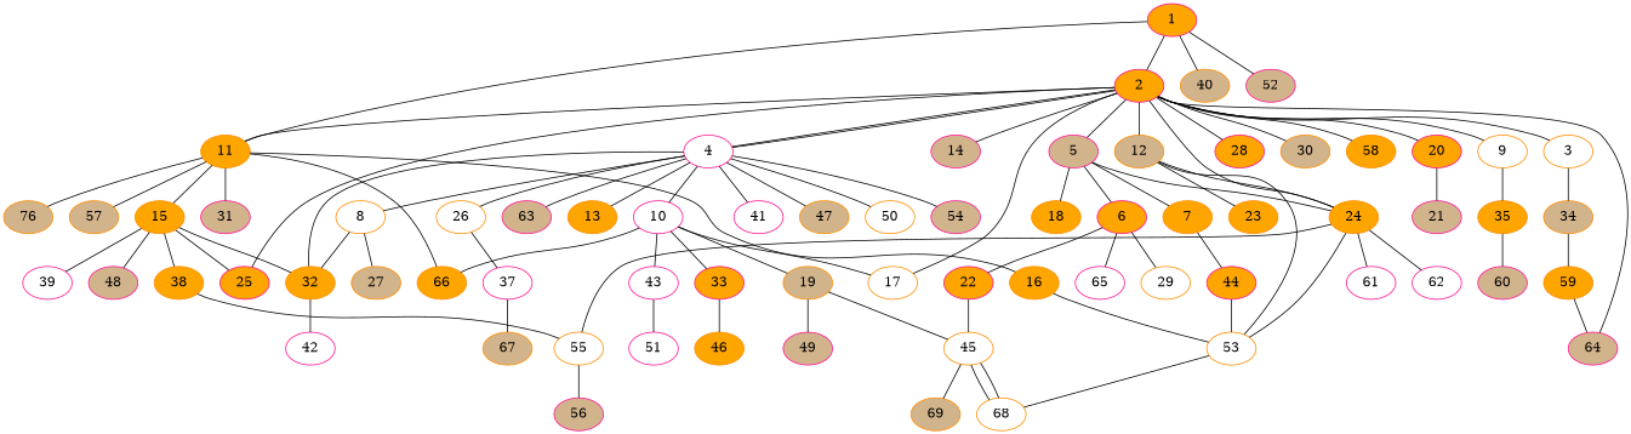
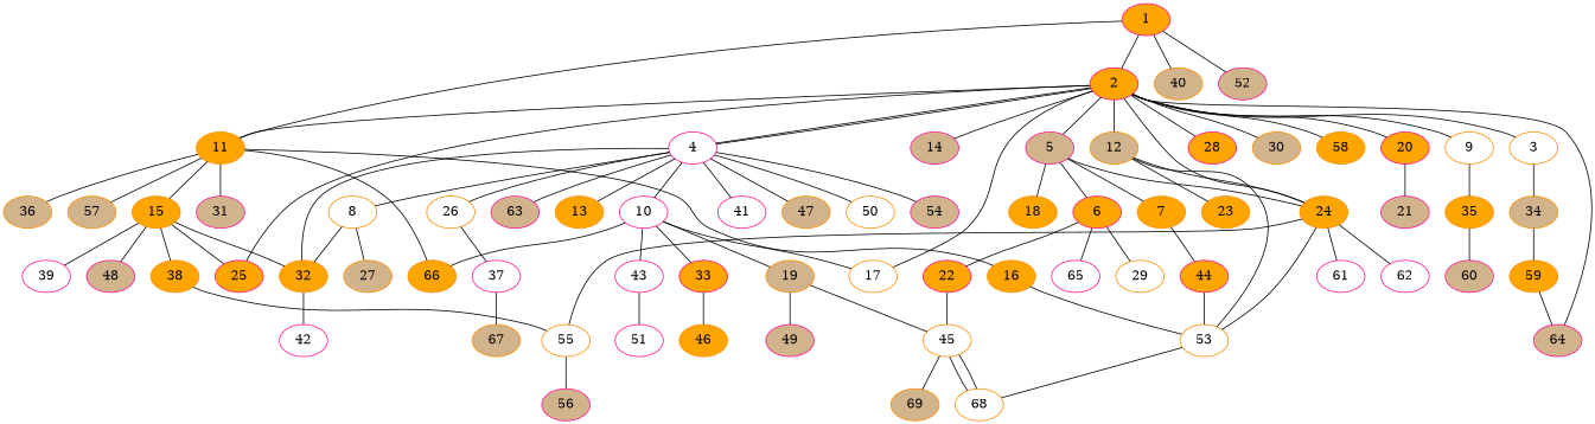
  graph {
    node [color=darkorange fillcolor=orange style=filled]
    1 [color=deeppink]
    2 [color=deeppink]
    11
    40 [fillcolor=tan]
    52 [color=deeppink fillcolor=tan]
    3 [fillcolor=white]
    4 [color=deeppink fillcolor=white]
    5 [color=deeppink fillcolor=tan]
    9 [fillcolor=white]
    12 [fillcolor=tan]
    14 [color=deeppink fillcolor=tan]
    17 [fillcolor=white]
    20 [color=deeppink]
    24
    25 [color=deeppink]
    28 [color=deeppink]
    30 [fillcolor=tan]
    58
    64 [color=deeppink fillcolor=tan]
    15
    66
    16
    31 [color=deeppink fillcolor=tan]
-   36 [fillcolor=tan label=76]
+   36 [fillcolor=tan]
    57 [fillcolor=tan]
    34 [fillcolor=tan]
    8 [fillcolor=white]
    10 [color=deeppink fillcolor=white]
    13
    26 [fillcolor=white]
    41 [color=deeppink fillcolor=white]
    47 [fillcolor=tan]
    50 [fillcolor=white]
    54 [color=deeppink fillcolor=tan]
    63 [color=deeppink fillcolor=tan]
    32
    6 [color=deeppink]
    7
    18
    35
    23
    53 [fillcolor=white]
    21 [color=deeppink fillcolor=tan]
    55 [fillcolor=white]
    61 [color=deeppink fillcolor=white]
    62 [color=deeppink fillcolor=white]
    59
    27 [fillcolor=tan]
    19 [fillcolor=tan]
    33 [color=deeppink]
    43 [color=deeppink fillcolor=white]
    38
    39 [color=deeppink fillcolor=white]
    48 [color=deeppink fillcolor=tan]
    37 [color=deeppink fillcolor=white]
    22 [color=deeppink]
    29 [fillcolor=white]
    65 [color=deeppink fillcolor=white]
    44 [color=deeppink]
    45 [fillcolor=white]
    42 [color=deeppink fillcolor=white]
    60 [color=deeppink fillcolor=tan]
    49 [color=deeppink fillcolor=tan]
    46
    51 [color=deeppink fillcolor=white]
    68 [fillcolor=white]
    69 [fillcolor=tan]
    56 [color=deeppink fillcolor=tan]
    67 [fillcolor=tan]
    1 -- 2
    1 -- 11
    1 -- 40
    1 -- 52
    2 -- 11
    2 -- 3
    2 -- 4
    2 -- 4
    2 -- 5
    2 -- 9
    2 -- 12
    2 -- 14
    2 -- 17
    2 -- 20
    2 -- 24
    2 -- 25
    2 -- 28
    2 -- 30
    2 -- 58
    2 -- 64
    11 -- 15
    11 -- 66
    11 -- 16
    11 -- 31
    11 -- 36
    11 -- 57
    3 -- 34
    4 -- 8
    4 -- 10
    4 -- 13
    4 -- 26
    4 -- 41
    4 -- 47
    4 -- 50
    4 -- 54
    4 -- 63
    4 -- 32
    5 -- 24
    5 -- 6
    5 -- 7
    5 -- 18
    9 -- 35
    12 -- 24
    12 -- 23
    12 -- 53
    20 -- 21
    24 -- 53
    24 -- 55
    24 -- 61
    24 -- 62
    15 -- 25
    15 -- 32
    15 -- 38
    15 -- 39
    15 -- 48
    16 -- 53
    34 -- 59
    8 -- 32
    8 -- 27
    10 -- 17
    10 -- 66
    10 -- 19
    10 -- 33
    10 -- 43
    26 -- 37
    32 -- 42
    6 -- 22
    6 -- 29
    6 -- 65
    7 -- 44
    35 -- 60
    53 -- 68
    55 -- 56
    59 -- 64
    19 -- 45
    19 -- 49
    33 -- 46
    43 -- 51
    38 -- 55
    37 -- 67
    22 -- 45
    44 -- 53
    45 -- 68
    45 -- 68
    45 -- 69
  }
